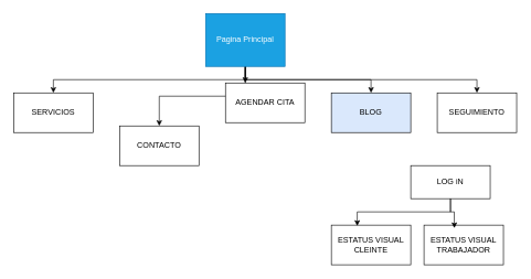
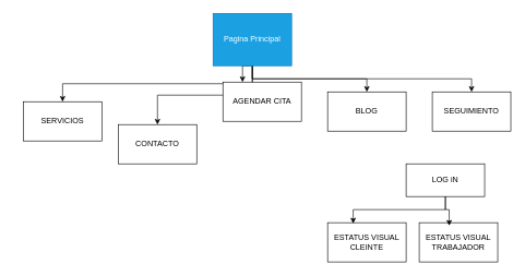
  <mxCell id="0" />
  <mxCell id="1" parent="0" />
  <mxCell id="2" style="edgeStyle=orthogonalEdgeStyle;rounded=0;orthogonalLoop=1;jettySize=auto;html=1;exitX=0.5;exitY=1;exitDx=0;exitDy=0;entryX=0.25;entryY=0;entryDx=0;entryDy=0;" parent="1" source="7" target="10" edge="1"><mxGeometry relative="1" as="geometry" /></mxCell>
  <mxCell id="3" style="edgeStyle=orthogonalEdgeStyle;rounded=0;orthogonalLoop=1;jettySize=auto;html=1;exitX=0.5;exitY=1;exitDx=0;exitDy=0;entryX=0.5;entryY=0;entryDx=0;entryDy=0;" parent="1" source="7" target="8" edge="1"><mxGeometry relative="1" as="geometry" /></mxCell>
  <mxCell id="4" style="edgeStyle=orthogonalEdgeStyle;rounded=0;orthogonalLoop=1;jettySize=auto;html=1;exitX=0.5;exitY=1;exitDx=0;exitDy=0;entryX=0.5;entryY=0;entryDx=0;entryDy=0;" parent="1" source="7" target="9" edge="1"><mxGeometry relative="1" as="geometry" /></mxCell>
  <mxCell id="5" style="edgeStyle=orthogonalEdgeStyle;rounded=0;orthogonalLoop=1;jettySize=auto;html=1;exitX=0.5;exitY=1;exitDx=0;exitDy=0;entryX=0.5;entryY=0;entryDx=0;entryDy=0;" parent="1" source="7" target="11" edge="1"><mxGeometry relative="1" as="geometry" /></mxCell>
  <mxCell id="6" style="edgeStyle=orthogonalEdgeStyle;rounded=0;orthogonalLoop=1;jettySize=auto;html=1;exitX=0.5;exitY=1;exitDx=0;exitDy=0;entryX=0.5;entryY=0;entryDx=0;entryDy=0;" parent="1" source="7" target="12" edge="1"><mxGeometry relative="1" as="geometry" /></mxCell>
- <mxCell id="7" value="Pagina Principal" style="rounded=0;whiteSpace=wrap;html=1;fillColor=#1ba1e2;fontColor=#ffffff;strokeColor=#006EAF;" parent="1" vertex="1"><mxGeometry x="310" y="20" width="120" height="80" as="geometry" /></mxCell>
- <mxCell id="8" value="SERVICIOS" style="rounded=0;whiteSpace=wrap;html=1;" parent="1" vertex="1"><mxGeometry x="20" y="140" width="120" height="60" as="geometry" /></mxCell>
+ <mxCell id="7" value="Pagina Principal" style="rounded=0;whiteSpace=wrap;html=1;fillColor=#1ba1e2;fontColor=#ffffff;strokeColor=#006EAF;" parent="1" vertex="1"><mxGeometry x="325" y="20" width="120" height="80" as="geometry" /></mxCell>
+ <mxCell id="8" value="SERVICIOS" style="rounded=0;whiteSpace=wrap;html=1;" parent="1" vertex="1"><mxGeometry x="35" y="155" width="120" height="60" as="geometry" /></mxCell>
  <mxCell id="9" value="CONTACTO" style="rounded=0;whiteSpace=wrap;html=1;" parent="1" vertex="1"><mxGeometry x="180" y="190" width="120" height="60" as="geometry" /></mxCell>
  <mxCell id="10" value="AGENDAR CITA" style="rounded=0;whiteSpace=wrap;html=1;" parent="1" vertex="1"><mxGeometry x="340" y="125" width="120" height="60" as="geometry" /></mxCell>
- <mxCell id="11" value="BLOG" style="rounded=0;whiteSpace=wrap;html=1;fillColor=#dae8fc;" parent="1" vertex="1"><mxGeometry x="500" y="140" width="120" height="60" as="geometry" /></mxCell>
+ <mxCell id="11" value="BLOG" style="rounded=0;whiteSpace=wrap;html=1;" parent="1" vertex="1"><mxGeometry x="500" y="140" width="120" height="60" as="geometry" /></mxCell>
  <mxCell id="12" value="SEGUIMIENTO" style="rounded=0;whiteSpace=wrap;html=1;" parent="1" vertex="1"><mxGeometry x="660" y="140" width="120" height="60" as="geometry" /></mxCell>
  <mxCell id="13" value="LOG iN" style="rounded=0;whiteSpace=wrap;html=1;" parent="1" vertex="1"><mxGeometry x="620" y="250" width="120" height="50" as="geometry" /></mxCell>
  <mxCell id="14" value="ESTATUS VISUAL CLEINTE" style="rounded=0;whiteSpace=wrap;html=1;" parent="1" vertex="1"><mxGeometry x="500" y="340" width="120" height="60" as="geometry" /></mxCell>
  <mxCell id="15" value="ESTATUS VISUAL TRABAJADOR" style="rounded=0;whiteSpace=wrap;html=1;" parent="1" vertex="1"><mxGeometry x="640" y="340" width="120" height="60" as="geometry" /></mxCell>
  <mxCell id="16" style="edgeStyle=orthogonalEdgeStyle;rounded=0;orthogonalLoop=1;jettySize=auto;html=1;exitX=0.5;exitY=1;exitDx=0;exitDy=0;entryX=0.382;entryY=0.075;entryDx=0;entryDy=0;entryPerimeter=0;" parent="1" source="13" target="15" edge="1"><mxGeometry relative="1" as="geometry" /></mxCell>
  <mxCell id="17" style="edgeStyle=orthogonalEdgeStyle;rounded=0;orthogonalLoop=1;jettySize=auto;html=1;exitX=0.5;exitY=1;exitDx=0;exitDy=0;entryX=0.326;entryY=0.019;entryDx=0;entryDy=0;entryPerimeter=0;" parent="1" source="13" target="14" edge="1"><mxGeometry relative="1" as="geometry" /></mxCell>
